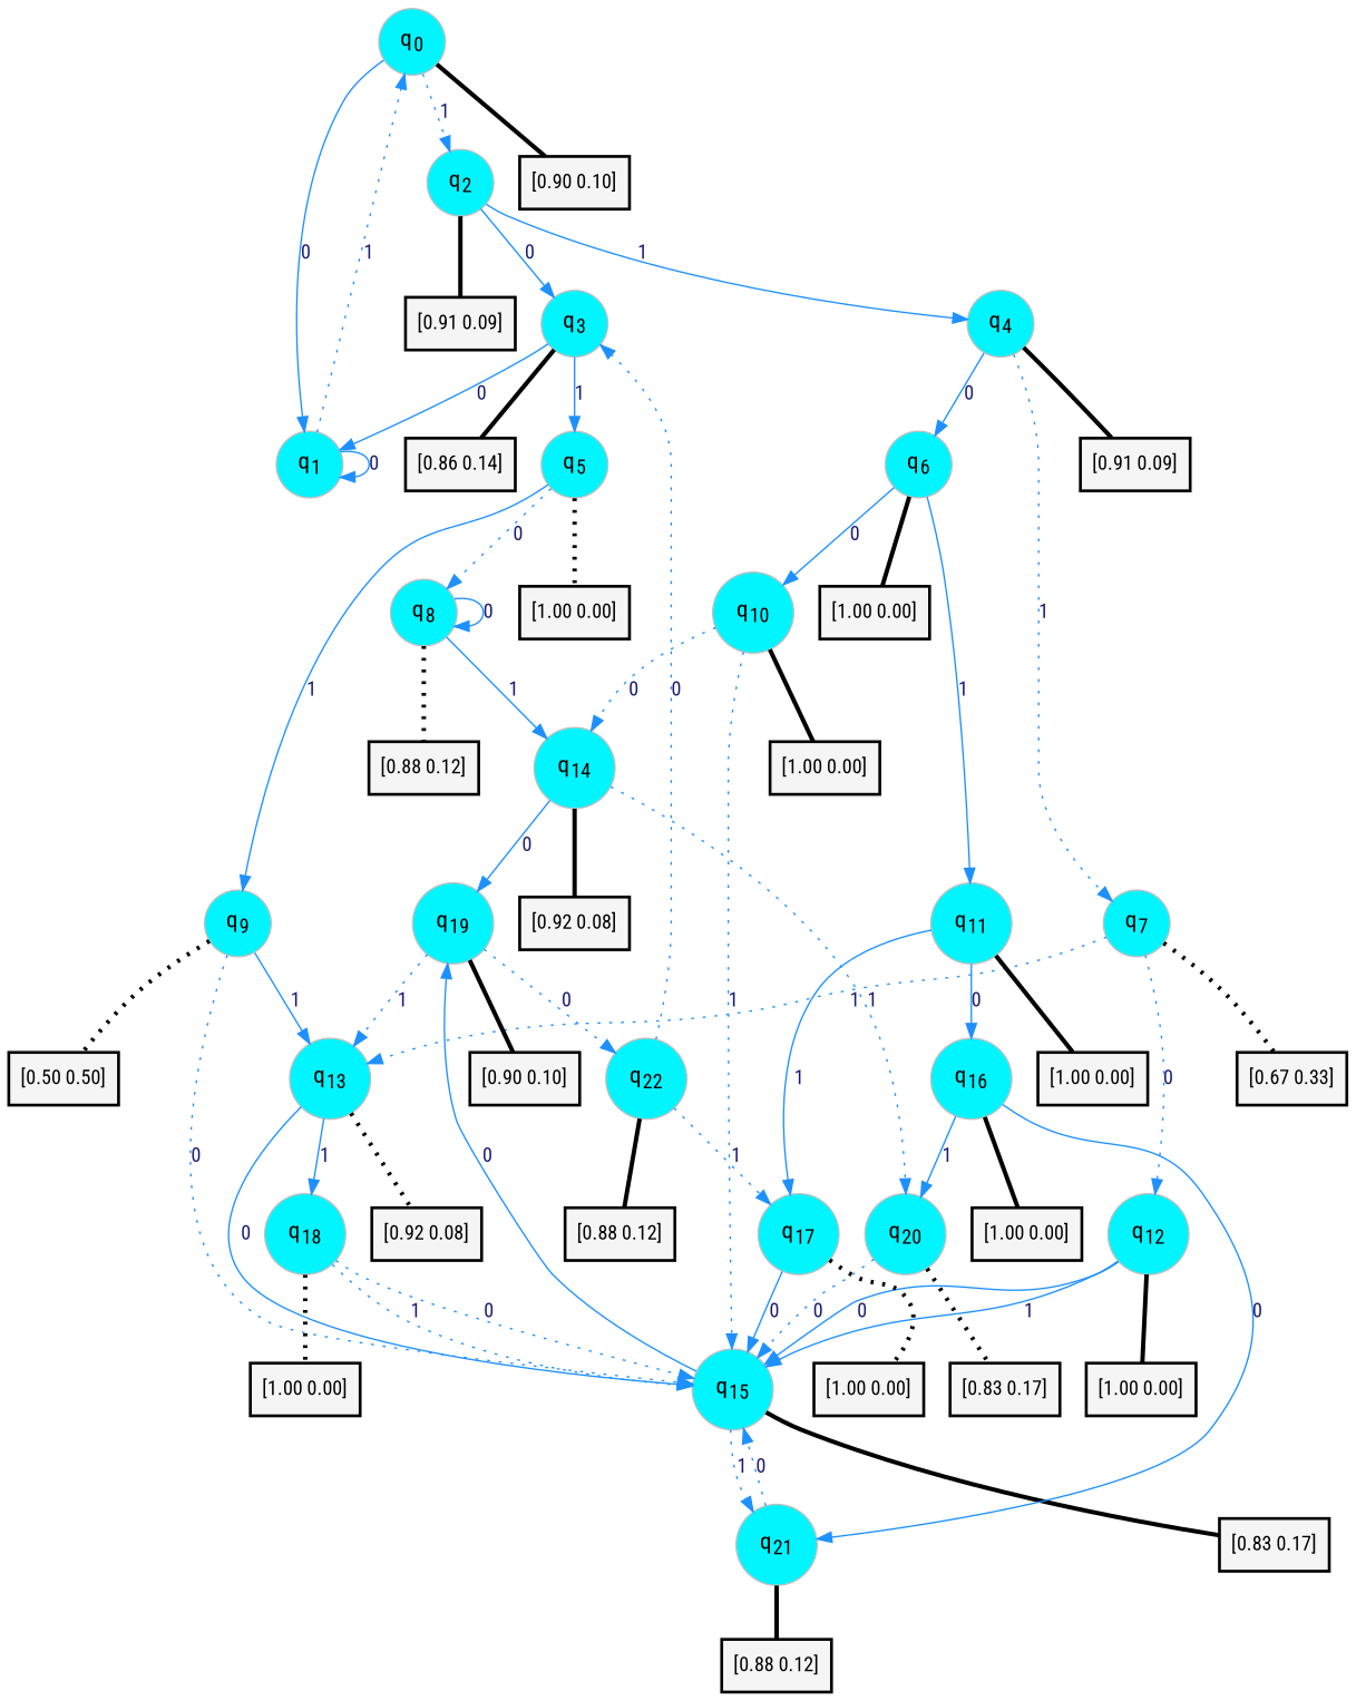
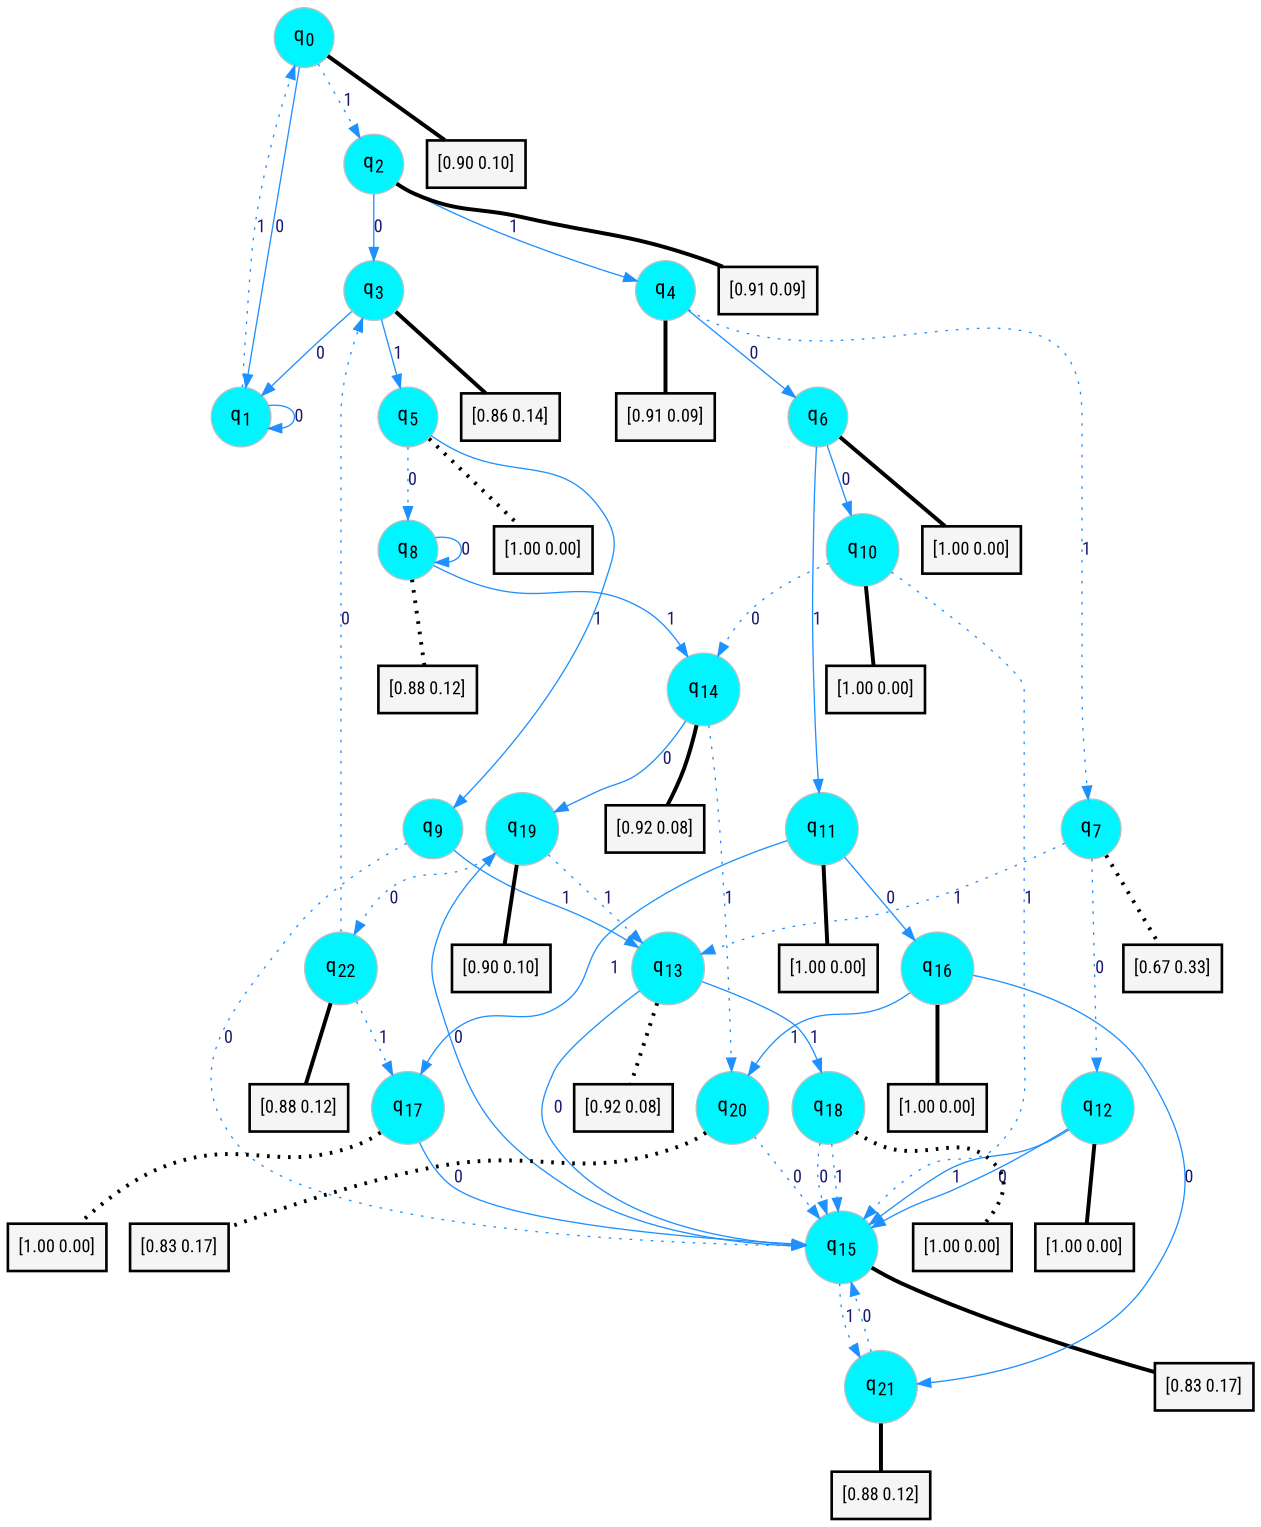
  digraph {
    fontname="Roboto Condensed"
    rankdir=TD
    node [color=gray fillcolor=turquoise1 fontcolor=black fontname="Roboto Condensed" fontsize=16 fontweight=bold shape=circle style=filled]
    edge [arrowsize=1 color=dodgerblue1 fontcolor=midnightblue fontname="Roboto Condensed" fontweight=bold penwidth=1 style=dotted weight=20]
    n1 [label=<q<SUB>0</SUB>>]
    n2 [label=<q<SUB>1</SUB>>]
    n3 [label=<q<SUB>2</SUB>>]
    n4 [color=black fillcolor=whitesmoke fontsize=14 label="[0.90 0.10]" penwidth=2 shape=box]
    n5 [label=<q<SUB>3</SUB>>]
    n6 [label=<q<SUB>4</SUB>>]
    n7 [color=black fillcolor=whitesmoke fontsize=14 label="[0.91 0.09]" penwidth=2 shape=box]
    n8 [label=<q<SUB>5</SUB>>]
    n9 [color=black fillcolor=whitesmoke fontsize=14 label="[0.86 0.14]" penwidth=2 shape=box]
    n10 [label=<q<SUB>6</SUB>>]
    n11 [label=<q<SUB>7</SUB>>]
    n12 [color=black fillcolor=whitesmoke fontsize=14 label="[0.91 0.09]" penwidth=2 shape=box]
    n13 [label=<q<SUB>8</SUB>>]
    n14 [label=<q<SUB>9</SUB>>]
    n15 [color=black fillcolor=whitesmoke fontsize=14 label="[1.00 0.00]" penwidth=2 shape=box]
    n16 [label=<q<SUB>10</SUB>>]
    n17 [label=<q<SUB>11</SUB>>]
    n18 [color=black fillcolor=whitesmoke fontsize=14 label="[1.00 0.00]" penwidth=2 shape=box]
    n19 [label=<q<SUB>12</SUB>>]
    n20 [label=<q<SUB>13</SUB>>]
    n21 [color=black fillcolor=whitesmoke fontsize=14 label="[0.67 0.33]" penwidth=2 shape=box]
    n22 [label=<q<SUB>14</SUB>>]
    n23 [color=black fillcolor=whitesmoke fontsize=14 label="[0.88 0.12]" penwidth=2 shape=box]
    n24 [label=<q<SUB>15</SUB>>]
-   n25 [color=black fillcolor=whitesmoke fontsize=14 label="[0.50 0.50]" penwidth=2 shape=box]
    n26 [color=black fillcolor=whitesmoke fontsize=14 label="[1.00 0.00]" penwidth=2 shape=box]
    n27 [label=<q<SUB>16</SUB>>]
    n28 [label=<q<SUB>17</SUB>>]
    n29 [color=black fillcolor=whitesmoke fontsize=14 label="[1.00 0.00]" penwidth=2 shape=box]
    n30 [color=black fillcolor=whitesmoke fontsize=14 label="[1.00 0.00]" penwidth=2 shape=box]
    n31 [label=<q<SUB>18</SUB>>]
    n32 [color=black fillcolor=whitesmoke fontsize=14 label="[0.92 0.08]" penwidth=2 shape=box]
    n33 [label=<q<SUB>19</SUB>>]
    n34 [label=<q<SUB>20</SUB>>]
    n35 [color=black fillcolor=whitesmoke fontsize=14 label="[0.92 0.08]" penwidth=2 shape=box]
    n36 [label=<q<SUB>21</SUB>>]
    n37 [color=black fillcolor=whitesmoke fontsize=14 label="[0.83 0.17]" penwidth=2 shape=box]
    n38 [color=black fillcolor=whitesmoke fontsize=14 label="[1.00 0.00]" penwidth=2 shape=box]
    n39 [color=black fillcolor=whitesmoke fontsize=14 label="[1.00 0.00]" penwidth=2 shape=box]
    n40 [color=black fillcolor=whitesmoke fontsize=14 label="[1.00 0.00]" penwidth=2 shape=box]
    n41 [label=<q<SUB>22</SUB>>]
    n42 [color=black fillcolor=whitesmoke fontsize=14 label="[0.90 0.10]" penwidth=2 shape=box]
    n43 [color=black fillcolor=whitesmoke fontsize=14 label="[0.83 0.17]" penwidth=2 shape=box]
    n44 [color=black fillcolor=whitesmoke fontsize=14 label="[0.88 0.12]" penwidth=2 shape=box]
    n45 [color=black fillcolor=whitesmoke fontsize=14 label="[0.88 0.12]" penwidth=2 shape=box]
    n1 -> n2 [label=0 style=solid]
    n1 -> n3 [label=1]
    n1 -> n4 [arrowhead=none color=black penwidth=3 style=bold]
    n2 -> n1 [label=1]
    n2 -> n2 [label=0 style=solid]
    n3 -> n5 [label=0 style=solid]
    n3 -> n6 [label=1 style=bold]
    n3 -> n7 [arrowhead=none color=black penwidth=3 style=solid]
    n5 -> n2 [label=0 style=bold]
    n5 -> n8 [label=1 style=bold]
    n5 -> n9 [arrowhead=none color=black penwidth=3 style=bold]
    n6 -> n10 [label=0 style=solid]
    n6 -> n11 [label=1]
    n6 -> n12 [arrowhead=none color=black penwidth=3 style=bold]
    n8 -> n13 [label=0]
    n8 -> n14 [label=1 style=solid]
    n8 -> n15 [arrowhead=none color=black penwidth=3]
    n10 -> n16 [label=0 style=bold]
    n10 -> n17 [label=1 style=solid]
    n10 -> n18 [arrowhead=none color=black penwidth=3 style=solid]
    n11 -> n19 [label=0]
    n11 -> n20 [label=1]
    n11 -> n21 [arrowhead=none color=black penwidth=3]
    n13 -> n13 [label=0 style=solid]
    n13 -> n22 [label=1 style=bold]
    n13 -> n23 [arrowhead=none color=black penwidth=3]
    n14 -> n20 [label=1 style=bold]
    n14 -> n24 [label=0]
-   n14 -> n25 [arrowhead=none color=black penwidth=3]
    n16 -> n22 [label=0]
    n16 -> n24 [label=1]
    n16 -> n26 [arrowhead=none color=black penwidth=3 style=solid]
    n17 -> n27 [label=0 style=solid]
    n17 -> n28 [label=1 style=solid]
    n17 -> n29 [arrowhead=none color=black penwidth=3 style=bold]
    n19 -> n24 [label=0 style=solid]
    n19 -> n24 [label=1 style=bold]
    n19 -> n30 [arrowhead=none color=black penwidth=3 style=bold]
    n20 -> n24 [label=0 style=solid]
    n20 -> n31 [label=1 style=solid]
    n20 -> n32 [arrowhead=none color=black penwidth=3]
    n22 -> n33 [label=0 style=solid]
    n22 -> n34 [label=1]
    n22 -> n35 [arrowhead=none color=black penwidth=3 style=bold]
    n24 -> n33 [label=0 style=bold]
    n24 -> n36 [label=1]
    n24 -> n37 [arrowhead=none color=black penwidth=3 style=solid]
    n27 -> n34 [label=1 style=solid]
    n27 -> n36 [label=0 style=solid]
    n27 -> n38 [arrowhead=none color=black penwidth=3 style=bold]
    n28 -> n24 [label=0 style=bold]
    n28 -> n39 [arrowhead=none color=black penwidth=3]
    n31 -> n24 [label=0]
    n31 -> n24 [label=1]
    n31 -> n40 [arrowhead=none color=black penwidth=3]
    n33 -> n20 [label=1]
    n33 -> n41 [label=0]
    n33 -> n42 [arrowhead=none color=black penwidth=3 style=solid]
    n34 -> n24 [label=0]
    n34 -> n43 [arrowhead=none color=black penwidth=3]
    n36 -> n24 [label=0]
    n36 -> n44 [arrowhead=none color=black penwidth=3 style=solid]
    n41 -> n5 [label=0]
    n41 -> n28 [label=1]
    n41 -> n45 [arrowhead=none color=black penwidth=3 style=solid]
  }
